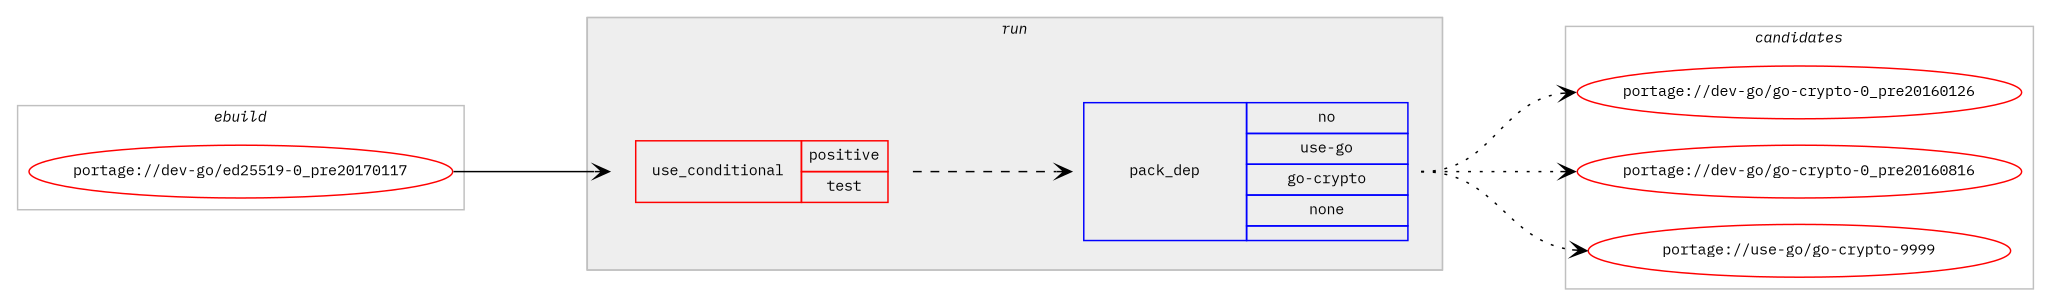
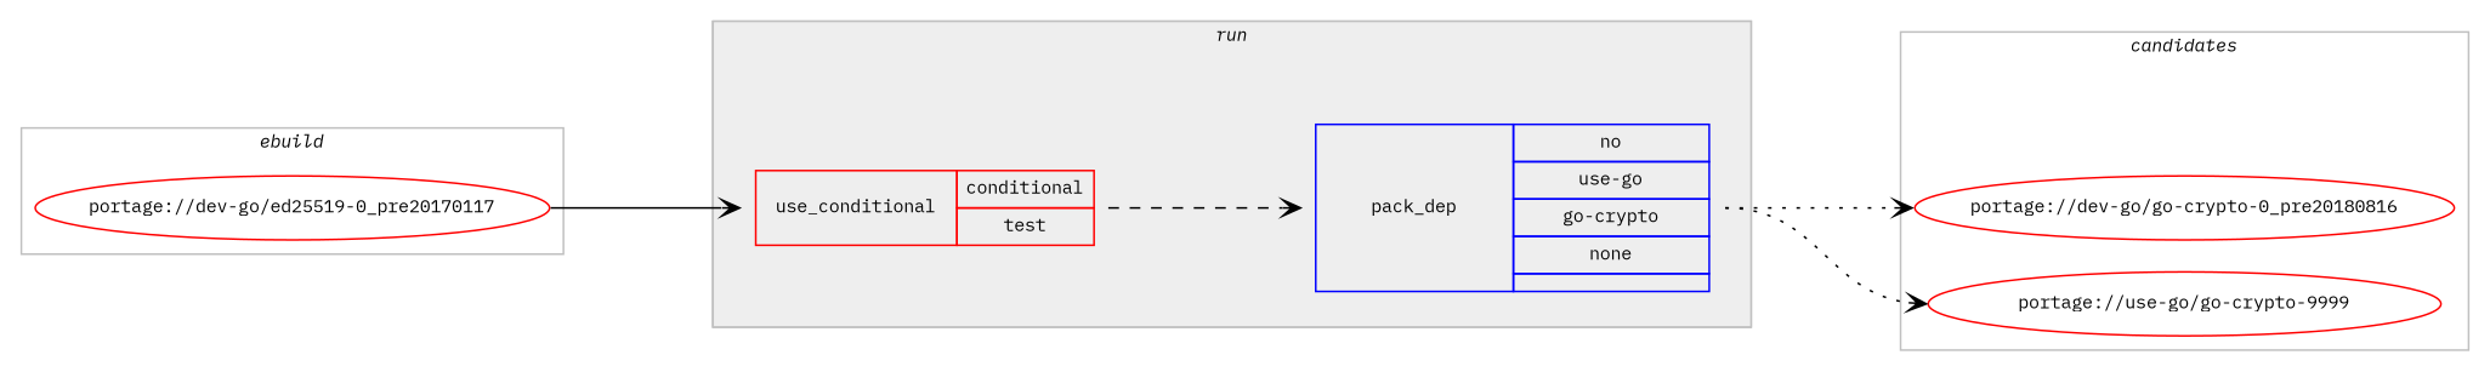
  digraph {
    compound=true
    concentrate=true
    fontname="IBM Plex Mono"
    fontsize=10
    newrank=true
    rankdir=LR
    ranksep=1.5
    node [color=red fontname="IBM Plex Mono" fontsize=10]
    edge [arrowhead=vee fontname="IBM Plex Mono" headport=w style=dotted tailport=e weight=100]
    n1 [label="portage://dev-go/ed25519-0_pre20170117" width=4]
    n2 [color=blue label=<<TABLE BORDER="0" CELLBORDER="1" CELLSPACING="0" CELLPADDING="4" WIDTH="220"><TR><TD ROWSPAN="6" CELLPADDING="30">pack_dep</TD></TR><TR><TD WIDTH="110">no</TD></TR><TR><TD>use-go</TD></TR><TR><TD>go-crypto</TD></TR><TR><TD>none</TD></TR><TR><TD></TD></TR></TABLE>> shape=none]
-   n3 [label=<<TABLE BORDER="0" CELLBORDER="1" CELLSPACING="0" CELLPADDING="4"><TR><TD ROWSPAN="3" CELLPADDING="10">use_conditional</TD></TR><TR><TD>positive</TD></TR><TR><TD>test</TD></TR></TABLE>> shape=none]
-   n4 [label="portage://dev-go/go-crypto-0_pre20160126" width=4]
-   n5 [label="portage://dev-go/go-crypto-0_pre20160816" width=4]
+   n3 [label=<<TABLE BORDER="0" CELLBORDER="1" CELLSPACING="0" CELLPADDING="4"><TR><TD ROWSPAN="3" CELLPADDING="10">use_conditional</TD></TR><TR><TD>conditional</TD></TR><TR><TD>test</TD></TR></TABLE>> shape=none]
+   n5 [label="portage://dev-go/go-crypto-0_pre20180816" width=4]
    n6 [label="portage://use-go/go-crypto-9999" width=4]
    subgraph cluster_1 {
      color=gray
      label=<<i>ebuild</i>>
      rank=same
      n1
    }
    subgraph cluster_2 {
      color=gray
      label=<<i>dependencies</i>>
      subgraph cluster_3 {
        color=gray
        fillcolor="#eeeeee"
        label=<<i>compile</i>>
        style=filled
        subgraph sub_4 {
          color=gray
          fillcolor="#eeeeee"
          label=<<i>compile</i>>
          style=filled
          n3
          subgraph sub_5 {
            color=gray
            fillcolor="#eeeeee"
            label=<<i>compile</i>>
            style=filled
            n2
          }
        }
      }
      subgraph cluster_6 {
        color=gray
        fillcolor="#eeeeee"
        label=<<i>compile and run</i>>
        style=filled
      }
      subgraph cluster_7 {
        color=gray
        fillcolor="#eeeeee"
        label=<<i>run</i>>
        style=filled
      }
    }
    subgraph cluster_8 {
      color=gray
      label=<<i>candidates</i>>
      rank=same
      subgraph sub_9 {
        color=black
        label=<<i>candidates</i>>
        nodesep=1
        rank=same
-       n4
        n5
        n6
      }
    }
    n1 -> n3 [style=solid weight=20]
-   n2 -> n4
    n2 -> n5
    n2 -> n6
    n3 -> n2 [style=dashed weight=20]
  }
